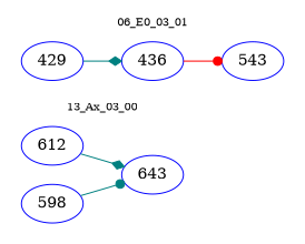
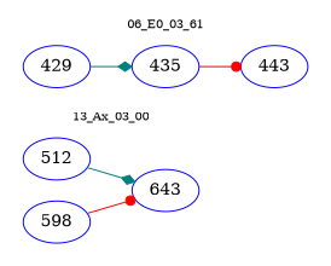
  digraph {
    rankdir=LR
    node [color=blue]
    edge [arrowhead=diamond color=teal]
-   n1 [label=612]
+   n1 [label=512]
    n2 [label=598]
    n3 [label=643]
    n4 [label=429]
-   n5 [label=436]
-   n6 [label=543]
+   n5 [label=435]
+   n6 [label=443]
    subgraph cluster_1 {
      color=white
      fontsize=10
      label="13_Ax_03_00"
      n1
      n2
      n3
    }
    subgraph cluster_2 {
      color=white
      fontsize=10
-     label="06_E0_03_01"
+     label="06_E0_03_61"
      n4
      n5
      n6
    }
    n1 -> n3
-   n2 -> n3 [arrowhead=dot]
+   n2 -> n3 [arrowhead=dot color=red]
    n4 -> n5
    n5 -> n6 [arrowhead=dot color=red]
  }
